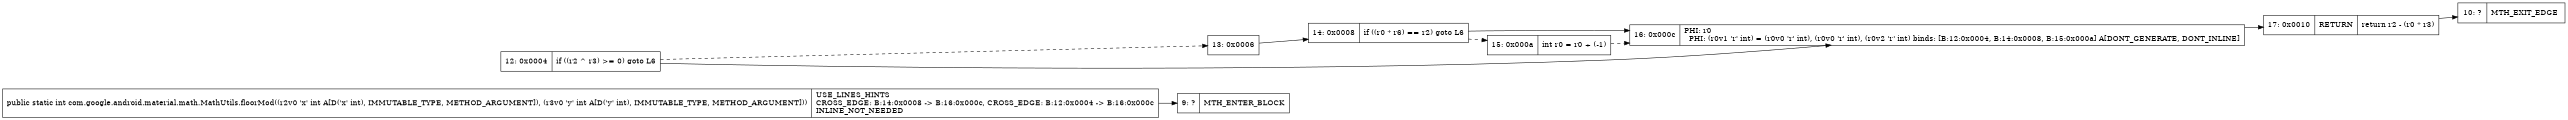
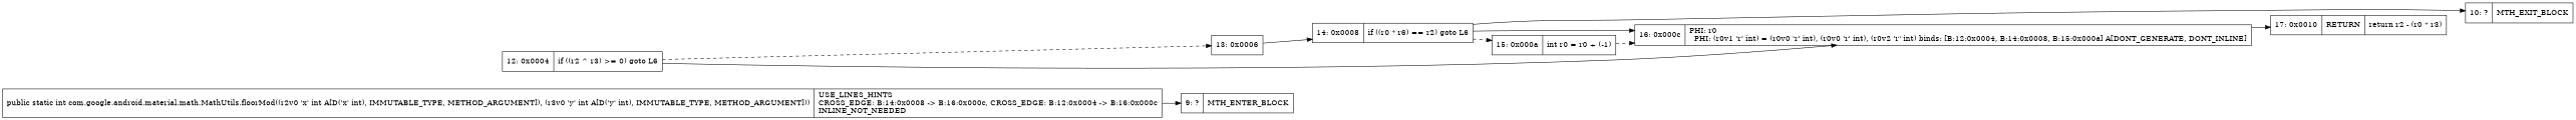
  digraph {
    rankdir=LR
    node [shape=record]
    n1 [label="{9\:\ ?|MTH_ENTER_BLOCK\l}"]
    n2 [label="{12\:\ 0x0004|if ((r2 ^ r3) \>= 0) goto L6\l}"]
    n3 [label="{13\:\ 0x0006}"]
    n4 [label="{16\:\ 0x000c|PHI: r0 \l  PHI: (r0v1 'r' int) = (r0v0 'r' int), (r0v0 'r' int), (r0v2 'r' int) binds: [B:12:0x0004, B:14:0x0008, B:15:0x000a] A[DONT_GENERATE, DONT_INLINE]\l}"]
    n5 [label="{14\:\ 0x0008|if ((r0 * r6) == r2) goto L6\l}"]
    n6 [label="{17\:\ 0x0010|RETURN\l|return r2 \- (r0 * r3)\l}"]
    n7 [label="{15\:\ 0x000a|int r0 = r0 + (\-1)\l}"]
-   n8 [label="{10\:\ ?|MTH_EXIT_EDGE\l}"]
+   n8 [label="{10\:\ ?|MTH_EXIT_BLOCK\l}"]
    n9 [label="{public static int com.google.android.material.math.MathUtils.floorMod((r2v0 'x' int A[D('x' int), IMMUTABLE_TYPE, METHOD_ARGUMENT]), (r3v0 'y' int A[D('y' int), IMMUTABLE_TYPE, METHOD_ARGUMENT]))  | USE_LINES_HINTS\lCROSS_EDGE: B:14:0x0008 \-\> B:16:0x000c, CROSS_EDGE: B:12:0x0004 \-\> B:16:0x000c\lINLINE_NOT_NEEDED\l}"]
    n2 -> n3 [style=dashed]
    n2 -> n4
    n3 -> n5
    n4 -> n6
    n5 -> n4
    n5 -> n7 [style=dashed]
-   n6 -> n8
+   n5 -> n8
    n7 -> n4 [style=dashed]
    n9 -> n1
  }
